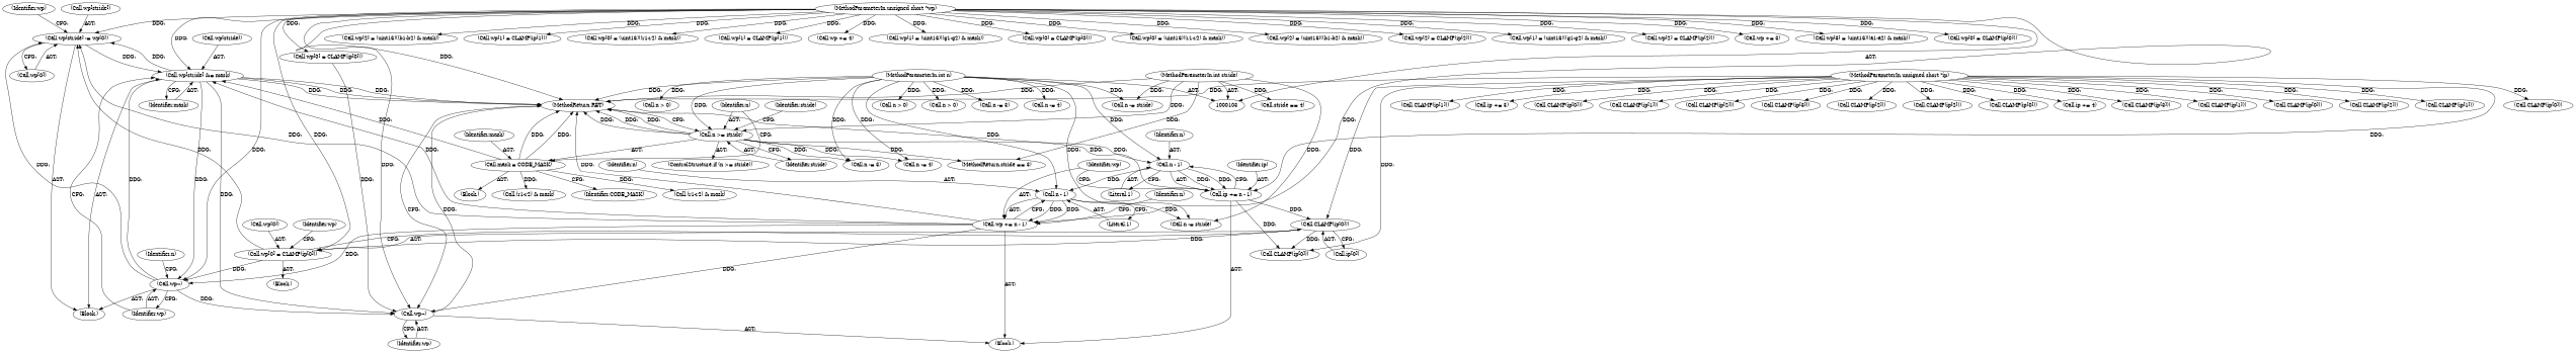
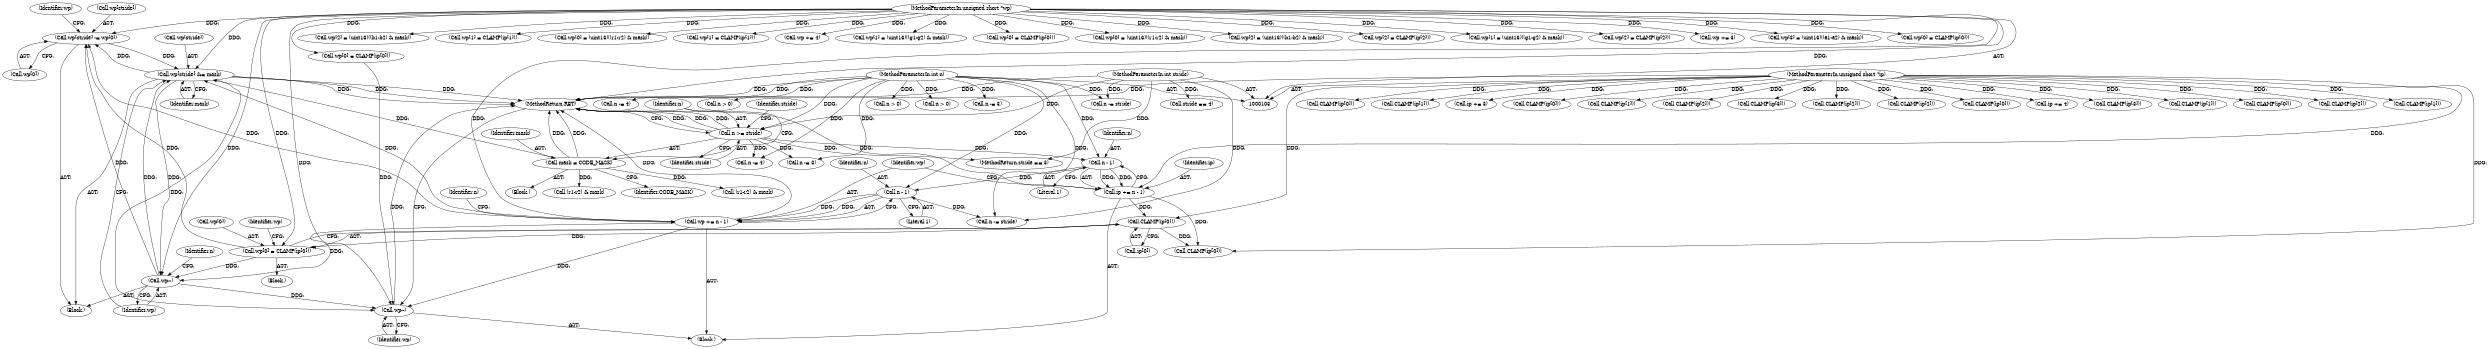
  digraph {
    n1 [label="(Call,wp[stride] -= wp[0])"]
    n2 [label="(Call,wp[stride] &= mask)"]
    n3 [label="(Block,)"]
    n4 [label="(Call,wp[0])"]
    n5 [label="(Call,wp--)"]
    n6 [label="(Call,wp--)"]
    n7 [label="(Identifier,mask)"]
    n8 [label="(MethodReturn,RET)"]
    n9 [label="(Identifier,wp)"]
    n10 [label="(Block,)"]
    n11 [label="(Identifier,wp)"]
    n12 [label="(Call,n >= stride)"]
    n13 [label="(Call,wp += n - 1)"]
    n14 [label="(Call,n - 1)"]
    n15 [label="(Call,n -= stride)"]
    n16 [label="(Literal,1)"]
    n17 [label="(Call,n - 1)"]
    n18 [label="(Call,ip += n - 1)"]
    n19 [label="(Literal,1)"]
    n20 [label="(Call,CLAMP(ip[0]))"]
    n21 [label="(Call,CLAMP(ip[0]))"]
-   n22 [label="(ControlStructure,if (n >= stride))"]
    n23 [label="(Identifier,stride)"]
    n24 [label="(Call,n -= 4)"]
    n25 [label="(MethodReturn,stride == 3)"]
    n26 [label="(Call,n -= 3)"]
    n27 [label="(Call,mask = CODE_MASK)"]
    n28 [label="(MethodParameterIn,int n)"]
    n29 [label="(Call,n > 0)"]
    n30 [label="(Call,n > 0)"]
    n31 [label="(Call,n -= 3)"]
    n32 [label="(Call,n -= stride)"]
    n33 [label="(Call,n -= 4)"]
    n34 [label="(Call,n > 0)"]
    1000103
    n36 [label="(MethodParameterIn,int stride)"]
    n37 [label="(Call,stride == 4)"]
    n38 [label="(MethodParameterIn,unsigned short *wp)"]
    n39 [label="(Call,wp[0] = CLAMP(ip[0]))"]
    n40 [label="(Call,wp[2] = (uint16)((b1-b2) & mask))"]
    n41 [label="(Call,wp[1] = CLAMP(ip[1]))"]
    n42 [label="(Call,wp[0] = (uint16)((r1-r2) & mask))"]
    n43 [label="(Call,wp[1] = CLAMP(ip[1]))"]
    n44 [label="(Call,wp += 4)"]
    n45 [label="(Call,wp[1] = (uint16)((g1-g2) & mask))"]
    n46 [label="(Call,wp[0] = CLAMP(ip[0]))"]
    n47 [label="(Call,wp[0] = CLAMP(ip[0]))"]
    n48 [label="(Call,wp[0] = (uint16)((r1-r2) & mask))"]
    n49 [label="(Call,wp[2] = (uint16)((b1-b2) & mask))"]
    n50 [label="(Call,wp[2] = CLAMP(ip[2]))"]
    n51 [label="(Call,wp[1] = (uint16)((g1-g2) & mask))"]
    n52 [label="(Call,wp[2] = CLAMP(ip[2]))"]
    n53 [label="(Call,wp += 3)"]
    n54 [label="(Call,wp[3] = (uint16)((a1-a2) & mask))"]
    n55 [label="(Call,wp[0] = CLAMP(ip[0]))"]
    n56 [label="(Block,)"]
    n57 [label="(Call,ip[0])"]
    n58 [label="(MethodParameterIn,unsigned short *ip)"]
    n59 [label="(Call,CLAMP(ip[0]))"]
    n60 [label="(Call,CLAMP(ip[1]))"]
    n61 [label="(Call,ip += 3)"]
    n62 [label="(Call,CLAMP(ip[0]))"]
    n63 [label="(Call,CLAMP(ip[1]))"]
    n64 [label="(Call,CLAMP(ip[2]))"]
    n65 [label="(Call,CLAMP(ip[3]))"]
    n66 [label="(Call,CLAMP(ip[2]))"]
    n67 [label="(Call,CLAMP(ip[2]))"]
    n68 [label="(Call,CLAMP(ip[0]))"]
    n69 [label="(Call,ip += 4)"]
    n70 [label="(Call,CLAMP(ip[3]))"]
    n71 [label="(Call,CLAMP(ip[1]))"]
    n72 [label="(Call,CLAMP(ip[0]))"]
    n73 [label="(Call,CLAMP(ip[2]))"]
    n74 [label="(Call,CLAMP(ip[1]))"]
    n75 [label="(Call,(r1-r2) & mask)"]
    n76 [label="(Block,)"]
    n77 [label="(Call,(r1-r2) & mask)"]
    n78 [label="(Identifier,CODE_MASK)"]
    n79 [label="(Identifier,wp)"]
    n80 [label="(Identifier,ip)"]
    n81 [label="(Call,wp[stride])"]
    n82 [label="(Call,wp[0])"]
    n83 [label="(Identifier,n)"]
    n84 [label="(Identifier,stride)"]
    n85 [label="(Identifier,n)"]
    n86 [label="(Call,wp[stride])"]
    n87 [label="(Identifier,mask)"]
    n88 [label="(Identifier,n)"]
    n89 [label="(Identifier,wp)"]
    n90 [label="(Identifier,n)"]
    n91 [label="(Identifier,n)"]
    n92 [label="(Identifier,wp)"]
    n1 -> n2 [label="DDG: "]
    n1 -> n3 [label="AST: "]
    n1 -> n4 [label="CFG: "]
    n2 -> n1 [label="DDG: "]
    n2 -> n3 [label="AST: "]
    n2 -> n5 [label="DDG: "]
    n2 -> n6 [label="DDG: "]
    n2 -> n7 [label="CFG: "]
    n2 -> n8 [label="DDG: "]
    n2 -> n8 [label="DDG: "]
    n2 -> n8 [label="DDG: "]
    n4 -> n1 [label="AST: "]
    n5 -> n1 [label="DDG: "]
    n5 -> n2 [label="DDG: "]
    n5 -> n3 [label="AST: "]
    n5 -> n6 [label="DDG: "]
    n5 -> n9 [label="CFG: "]
    n6 -> n8 [label="DDG: "]
    n6 -> n10 [label="AST: "]
    n6 -> n11 [label="CFG: "]
    n7 -> n2 [label="AST: "]
    n8 -> n6 [label="CFG: "]
    n8 -> n12 [label="CFG: "]
    n9 -> n2 [label="CFG: "]
    n9 -> n5 [label="AST: "]
    n11 -> n6 [label="AST: "]
    n12 -> n8 [label="DDG: "]
    n12 -> n8 [label="DDG: "]
    n12 -> n8 [label="DDG: "]
    n12 -> n17 [label="DDG: "]
-   n12 -> n22 [label="AST: "]
    n12 -> n23 [label="CFG: "]
    n12 -> n24 [label="DDG: "]
    n12 -> n25 [label="DDG: "]
    n12 -> n26 [label="DDG: "]
    n12 -> n27 [label="AST: "]
    n13 -> n1 [label="DDG: "]
    n13 -> n2 [label="DDG: "]
    n13 -> n5 [label="DDG: "]
    n13 -> n6 [label="DDG: "]
    n13 -> n8 [label="DDG: "]
    n13 -> n10 [label="AST: "]
    n13 -> n14 [label="CFG: "]
    n14 -> n13 [label="AST: "]
    n14 -> n13 [label="DDG: "]
    n14 -> n13 [label="DDG: "]
    n14 -> n15 [label="DDG: "]
    n14 -> n16 [label="CFG: "]
    n16 -> n14 [label="AST: "]
    n17 -> n14 [label="DDG: "]
    n17 -> n18 [label="AST: "]
    n17 -> n18 [label="DDG: "]
    n17 -> n18 [label="DDG: "]
    n17 -> n19 [label="CFG: "]
    n18 -> n8 [label="DDG: "]
    n18 -> n10 [label="AST: "]
    n18 -> n17 [label="CFG: "]
    n18 -> n20 [label="DDG: "]
    n18 -> n21 [label="DDG: "]
    n19 -> n17 [label="AST: "]
    n20 -> n21 [label="DDG: "]
    n20 -> n39 [label="AST: "]
    n20 -> n39 [label="DDG: "]
    n20 -> n57 [label="CFG: "]
    n23 -> n12 [label="AST: "]
    n27 -> n2 [label="DDG: "]
    n27 -> n8 [label="DDG: "]
    n27 -> n8 [label="DDG: "]
    n27 -> n75 [label="DDG: "]
    n27 -> n76 [label="AST: "]
    n27 -> n77 [label="DDG: "]
    n27 -> n78 [label="CFG: "]
    n28 -> n8 [label="DDG: "]
    n28 -> n12 [label="DDG: "]
    n28 -> n14 [label="DDG: "]
    n28 -> n15 [label="DDG: "]
    n28 -> n17 [label="DDG: "]
    n28 -> n24 [label="DDG: "]
    n28 -> n26 [label="DDG: "]
    n28 -> n29 [label="DDG: "]
    n28 -> n30 [label="DDG: "]
    n28 -> n31 [label="DDG: "]
    n28 -> n32 [label="DDG: "]
    n28 -> n33 [label="DDG: "]
    n28 -> n34 [label="DDG: "]
    n28 -> 1000103 [label="AST: "]
    n36 -> n8 [label="DDG: "]
    n36 -> n12 [label="DDG: "]
    n36 -> n15 [label="DDG: "]
    n36 -> n25 [label="DDG: "]
    n36 -> n32 [label="DDG: "]
    n36 -> 1000103 [label="AST: "]
    n36 -> n37 [label="DDG: "]
    n38 -> n1 [label="DDG: "]
    n38 -> n2 [label="DDG: "]
    n38 -> n5 [label="DDG: "]
    n38 -> n6 [label="DDG: "]
    n38 -> n8 [label="DDG: "]
    n38 -> n13 [label="DDG: "]
    n38 -> 1000103 [label="AST: "]
    n38 -> n39 [label="DDG: "]
    n38 -> n40 [label="DDG: "]
    n38 -> n41 [label="DDG: "]
    n38 -> n42 [label="DDG: "]
    n38 -> n43 [label="DDG: "]
    n38 -> n44 [label="DDG: "]
    n38 -> n45 [label="DDG: "]
    n38 -> n46 [label="DDG: "]
    n38 -> n47 [label="DDG: "]
    n38 -> n48 [label="DDG: "]
    n38 -> n49 [label="DDG: "]
    n38 -> n50 [label="DDG: "]
    n38 -> n51 [label="DDG: "]
    n38 -> n52 [label="DDG: "]
    n38 -> n53 [label="DDG: "]
    n38 -> n54 [label="DDG: "]
    n38 -> n55 [label="DDG: "]
    n39 -> n1 [label="DDG: "]
    n39 -> n5 [label="DDG: "]
    n39 -> n20 [label="CFG: "]
    n39 -> n56 [label="AST: "]
    n47 -> n6 [label="DDG: "]
    n57 -> n20 [label="AST: "]
    n58 -> n8 [label="DDG: "]
    n58 -> n18 [label="DDG: "]
    n58 -> n20 [label="DDG: "]
    n58 -> n21 [label="DDG: "]
+   n58 -> 1000103 [label="AST: "]
    n58 -> n59 [label="DDG: "]
    n58 -> n60 [label="DDG: "]
    n58 -> n61 [label="DDG: "]
    n58 -> n62 [label="DDG: "]
    n58 -> n63 [label="DDG: "]
    n58 -> n64 [label="DDG: "]
    n58 -> n65 [label="DDG: "]
    n58 -> n66 [label="DDG: "]
    n58 -> n67 [label="DDG: "]
    n58 -> n68 [label="DDG: "]
    n58 -> n69 [label="DDG: "]
    n58 -> n70 [label="DDG: "]
    n58 -> n71 [label="DDG: "]
    n58 -> n72 [label="DDG: "]
    n58 -> n73 [label="DDG: "]
    n58 -> n74 [label="DDG: "]
    n79 -> n1 [label="CFG: "]
    n80 -> n18 [label="AST: "]
    n81 -> n1 [label="AST: "]
    n82 -> n39 [label="AST: "]
    n83 -> n5 [label="CFG: "]
    n84 -> n12 [label="CFG: "]
    n85 -> n14 [label="AST: "]
    n86 -> n2 [label="AST: "]
    n87 -> n27 [label="AST: "]
    n88 -> n17 [label="AST: "]
    n89 -> n13 [label="AST: "]
    n89 -> n18 [label="CFG: "]
    n90 -> n13 [label="CFG: "]
    n91 -> n12 [label="AST: "]
    n91 -> n27 [label="CFG: "]
    n92 -> n39 [label="CFG: "]
  }
